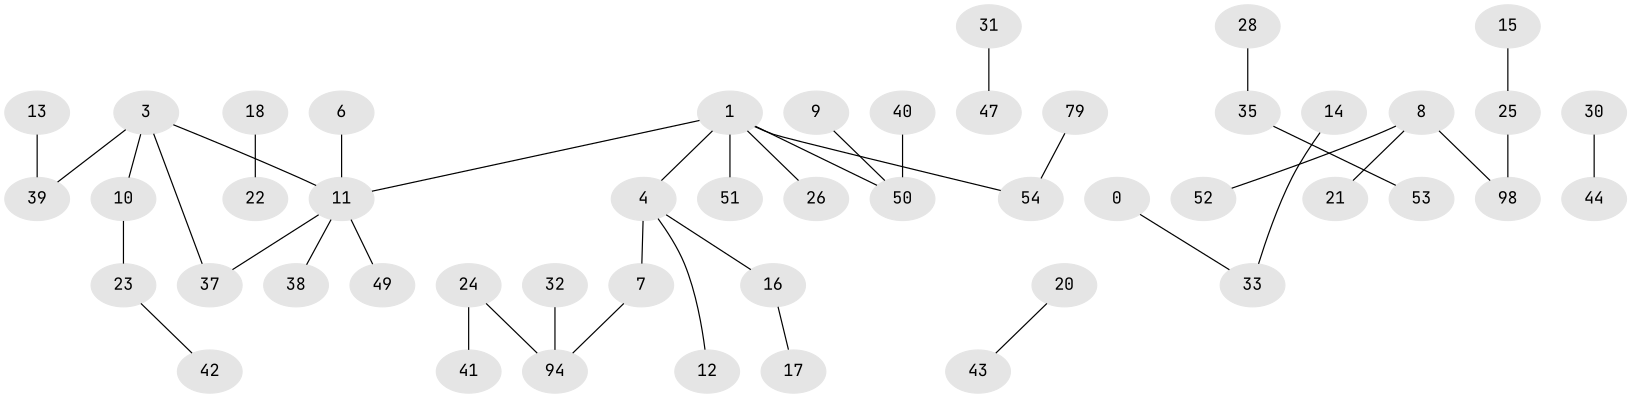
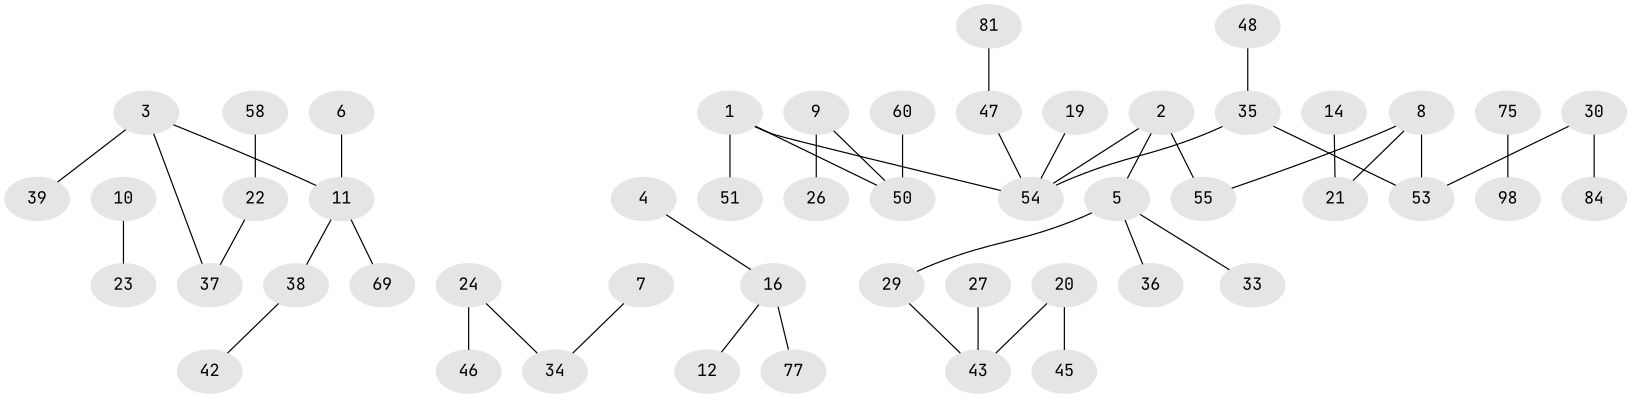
  graph {
    fontname="JetBrains Mono"
    node [color=gray90 fontname="JetBrains Mono" style=filled]
    edge [fontname="JetBrains Mono" weight=1.0]
    1
    4
    11
    26
    50
    51
    54
    7
    12
    16
    38
-   49
-   5 [label=0]
-   52
+   49 [label=69]
+   2
+   5
+   52 [label=55]
+   29
    33
+   36
    3
    10
    37
    39
    23
-   34 [label=94]
-   17
+   34
+   17 [label=77]
    43
    6
    8
    21
    n30 [label=98]
    9
    42
-   13
    14
-   15
-   25
-   18
+   25 [label=75]
+   18 [label=58]
    22
-   19 [label=79]
+   19
    20
+   45
    24
-   46 [label=41]
-   28
+   46
+   27
+   28 [label=48]
    35
    53
    30
-   44
-   31
+   44 [label=84]
+   31 [label=81]
    47
-   32
-   40
-   1 -- 4
-   1 -- 11
-   1 -- 26
+   40 [label=60]
+   9 -- 26
    1 -- 50
    1 -- 51
    1 -- 54
-   4 -- 7
-   4 -- 12
+   16 -- 12
    4 -- 16
    11 -- 38
    11 -- 49
    7 -- 34
    16 -- 17
+   2 -- 54
+   2 -- 5
+   2 -- 52
+   5 -- 29
    5 -- 33
+   5 -- 36
+   29 -- 43
    3 -- 11
-   3 -- 10
    3 -- 37
    3 -- 39
    10 -- 23
-   23 -- 42
+   38 -- 42
    6 -- 11
    8 -- 52
    8 -- 21
-   8 -- n30
+   8 -- 53
    9 -- 50
-   13 -- 39
-   14 -- 33
-   15 -- 25
+   14 -- 21
    25 -- n30
    18 -- 22
-   11 -- 37
+   22 -- 37
    19 -- 54
    20 -- 43
+   20 -- 45
    24 -- 34
    24 -- 46
+   27 -- 43
    28 -- 35
+   35 -- 54
    35 -- 53
+   30 -- 53
    30 -- 44
    31 -- 47
-   32 -- 34
+   47 -- 54
    40 -- 50
  }
